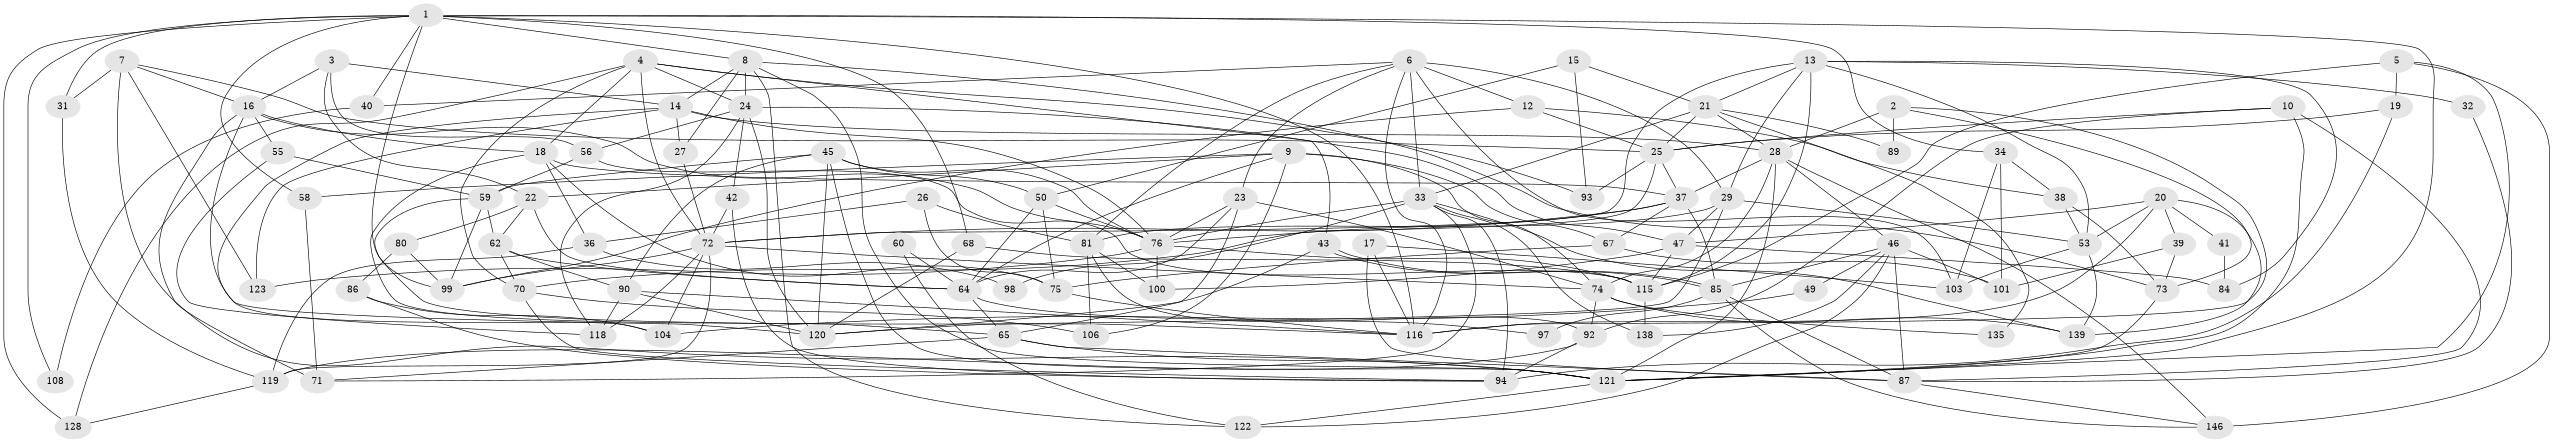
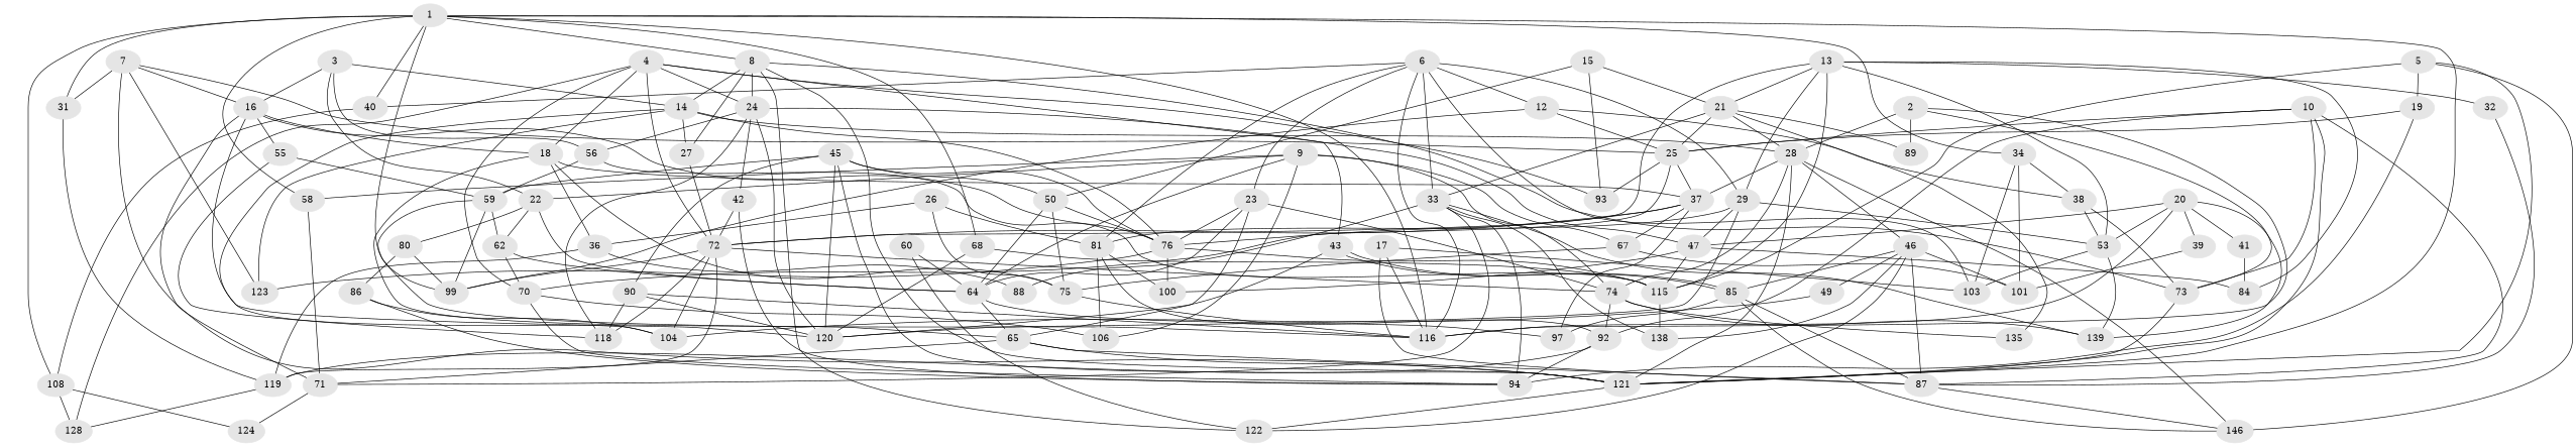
  graph {
    node [color=gray90 style=filled]
    1 [super="+137"]
    8 [super="+11"]
    31 [super="+130"]
    34
    40
    58 [super="+82"]
    68
    99
    108
    116 [super="+117"]
    121 [super="+125"]
    128
    73 [super="+88"]
    14 [super="+54"]
    24 [super="+145"]
    27
    122
    119
    103
    38
    n21 [label=101 super="+142"]
    71
    115
    120 [super="+132"]
+   124
    2 [super="+51"]
    28 [super="+35"]
    89
    146
    74 [super="+134"]
    37 [super="+79"]
    46 [super="+114"]
    123
    76 [super="+111"]
    104
    3
    16 [super="+101"]
    22
    56 [super="+91"]
    18 [super="+127"]
    55 [super="+66"]
    64 [super="+144"]
    80 [super="+96"]
    62 [super="+95"]
    59 [super="+63"]
    4 [super="+143"]
    43
    70
    72 [super="+107"]
    93
    36 [super="+57"]
    65 [super="+112"]
    75
    42 [super="+109"]
    47
    118 [super="+136"]
    85 [super="+140"]
    106
    94 [super="+131"]
    5 [super="+48"]
    19
    25 [super="+78"]
    138
    6 [super="+30"]
    12
    23 [super="+126"]
    29 [super="+141"]
    33 [super="+44"]
    81
    53 [super="+129"]
    139
-   98
+   98 [label=88]
    92 [super="+102"]
    100
    7 [super="+83"]
    9 [super="+113"]
    67
    97
    135
    10 [super="+69"]
    87
    13 [super="+77"]
    21 [super="+61"]
    32
    84
    15
    50 [super="+52"]
    17
    20
    39
    41
    86
    90 [super="+110"]
    26
    49
    45 [super="+133"]
    60
    1 -- 8
    1 -- 31
    1 -- 34
    1 -- 40
    1 -- 58
    1 -- 68
    1 -- 99
    1 -- 108
    1 -- 116
    1 -- 121
-   1 -- 128
+   108 -- 128
    8 -- 121
    8 -- 73
    8 -- 14
    8 -- 24
    8 -- 27
    8 -- 122
    31 -- 119
    34 -- 103
    34 -- 38
    34 -- n21
    40 -- 108
    58 -- 71
    68 -- 115
    68 -- 120
+   108 -- 124
    121 -- 122
    73 -- 121
    14 -- 27
    14 -- 28
    14 -- 123
    14 -- 76
    14 -- 104
    24 -- 120
    24 -- 56
    24 -- 42
    24 -- 47
    24 -- 118
    27 -- 72
    119 -- 128
    38 -- 73
    38 -- 53
+   71 -- 124
    115 -- 138
    2 -- 116
    2 -- 73
    2 -- 28
    2 -- 89
    28 -- 121
    28 -- 146
    28 -- 74
    28 -- 37
    28 -- 46
    74 -- 139
    74 -- 92
    74 -- 135
    37 -- 76
    37 -- 72
-   37 -- 85
+   37 -- 97
    37 -- 67
    46 -- 122
    46 -- n21 [weight=2]
    46 -- 85
    46 -- 138
    46 -- 87
    46 -- 49
    76 -- 115
    76 -- 123
    76 -- 100
    3 -- 14 [weight=2]
    3 -- 16
    3 -- 22
    3 -- 56
    16 -- 71
    16 -- 120
    16 -- 76
    16 -- 18
    16 -- 55
    22 -- 64
    22 -- 80
    22 -- 62
    56 -- 115
    56 -- 59
    18 -- 37
    18 -- 36
    18 -- 65
    18 -- 75
    55 -- 59
    55 -- 118
    64 -- 65
    64 -- 97
    80 -- 99
    80 -- 86
    62 -- 64
    62 -- 70
-   62 -- 90
    59 -- 99
    59 -- 116
    59 -- 62
    4 -- 128
    4 -- 24
    4 -- 18
    4 -- 43
    4 -- 70
    4 -- 72
    4 -- 93
    43 -- 120
    43 -- 85
    43 -- 85
    70 -- 106
    70 -- 94
    72 -- 99
    72 -- 119
    72 -- 74
    72 -- 104
    72 -- 118
    36 -- 119
    36 -- 98
    65 -- 121
    65 -- 71
    65 -- 87
    75 -- 116
    42 -- 72
    42 -- 94
    47 -- 115
    47 -- 100
    47 -- 84
    85 -- 146
    85 -- 97
    85 -- 87
    5 -- 121
    5 -- 115
    5 -- 146
    5 -- 19
    19 -- 94
    19 -- 25
    25 -- 37
    25 -- 70
    25 -- 93
    6 -- 40
    6 -- 116
    6 -- 103
    6 -- 12
    6 -- 23
    6 -- 29
    6 -- 33
    6 -- 81
    12 -- 99
    12 -- 38
    12 -- 25
    23 -- 74
    23 -- 76
    23 -- 64
    23 -- 65
    29 -- 120
    29 -- 47
    29 -- 81
    29 -- 53
    33 -- 71
-   33 -- 76
    33 -- 94 [weight=2]
    33 -- 138
    33 -- 139
    33 -- 98
    81 -- 106
    81 -- 92
    81 -- 100
    53 -- 103
    53 -- 139
    92 -- 119
    92 -- 94
    7 -- 31
    7 -- 121
    7 -- 123
    7 -- 16
    7 -- 25
    9 -- 58
    9 -- 74
    9 -- 22
    9 -- 64
    9 -- 106
    9 -- 67
    67 -- n21
    67 -- 75
    10 -- 121
-   39 -- 73
+   10 -- 73
    10 -- 25
    10 -- 92
    10 -- 87
    87 -- 146
    13 -- 115
    13 -- 72
    13 -- 29
    13 -- 53
    13 -- 21
    13 -- 32
    13 -- 84
    21 -- 28
    21 -- 89
    21 -- 25
    21 -- 33
    21 -- 135
    32 -- 87
    15 -- 93
    15 -- 21
    15 -- 50
    50 -- 76
    50 -- 64
    50 -- 75
    17 -- 116
    17 -- 103
    17 -- 87
    20 -- 116
    20 -- 47
    20 -- 53
    20 -- 139
    20 -- 39
    20 -- 41
    39 -- n21
    41 -- 84
    86 -- 104
    86 -- 94
    90 -- 116
    90 -- 120
    90 -- 118
    26 -- 36
    26 -- 75
    26 -- 81
    49 -- 104
    45 -- 121
    45 -- 120
    45 -- 76
    45 -- 59
    45 -- 50
    45 -- 90
    60 -- 122
    60 -- 64
  }
